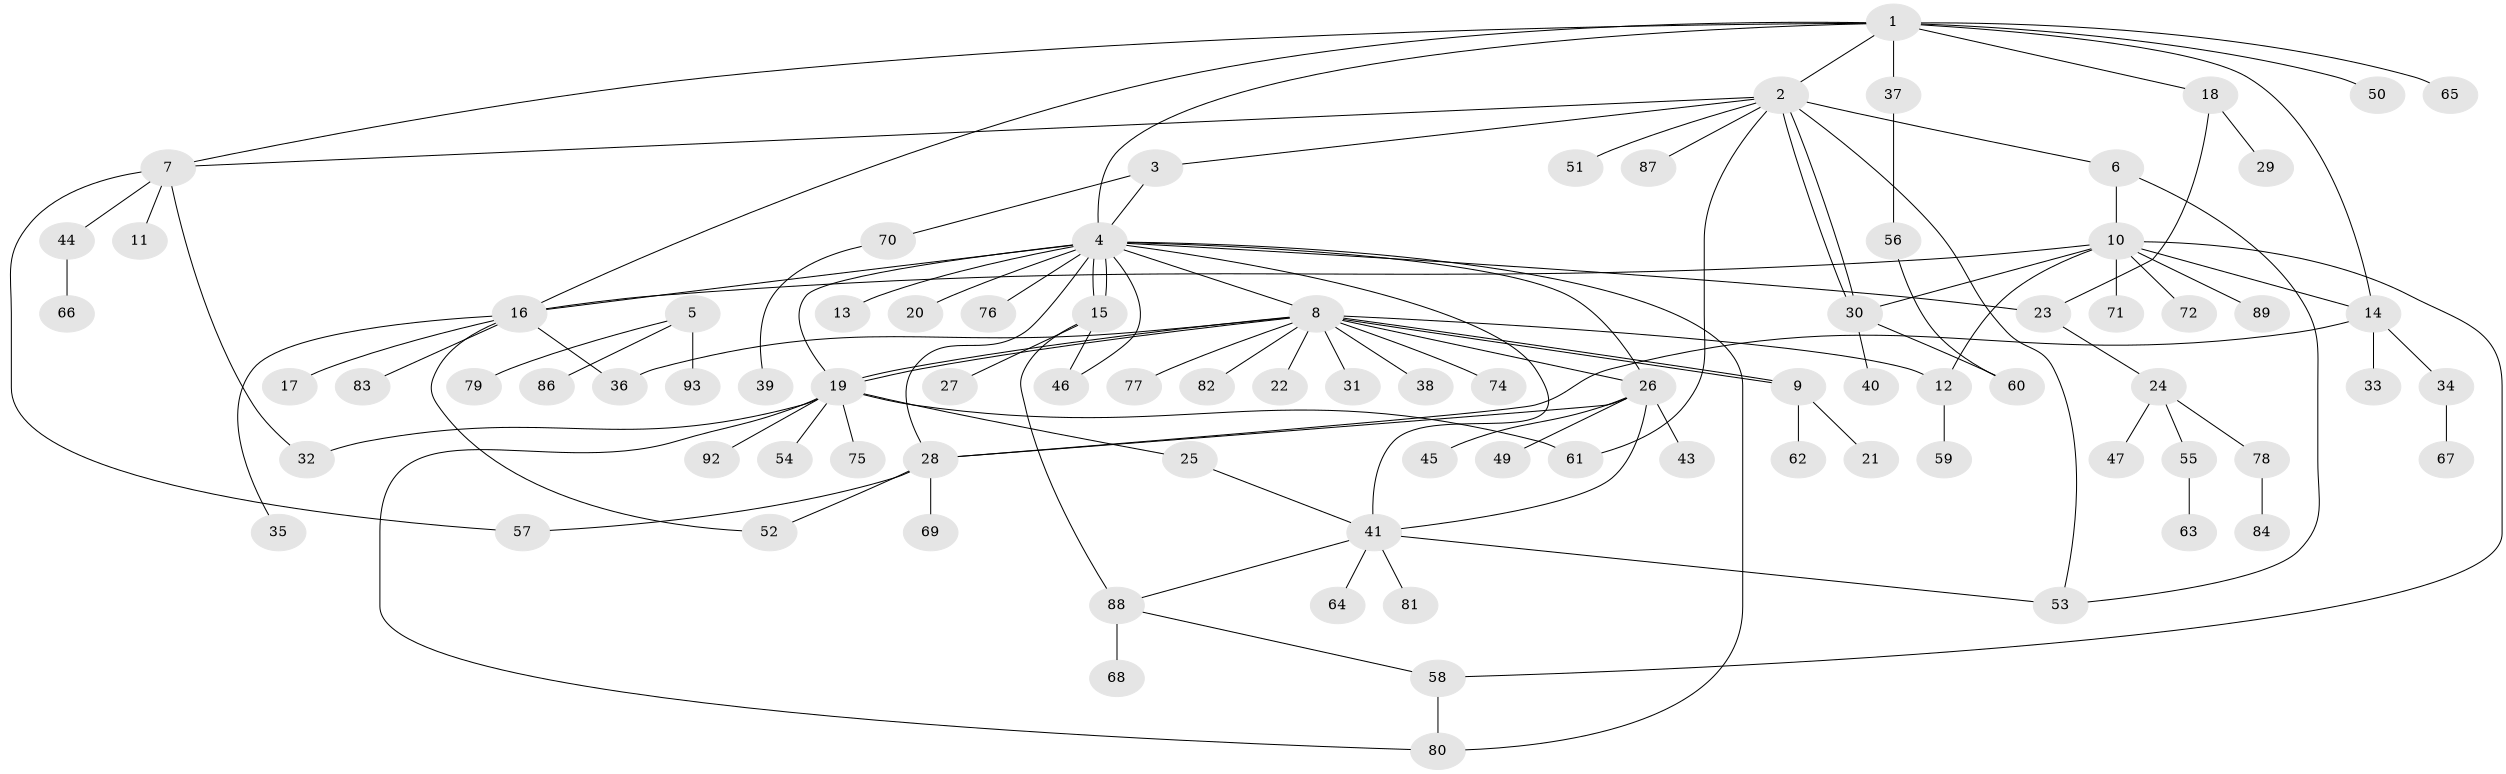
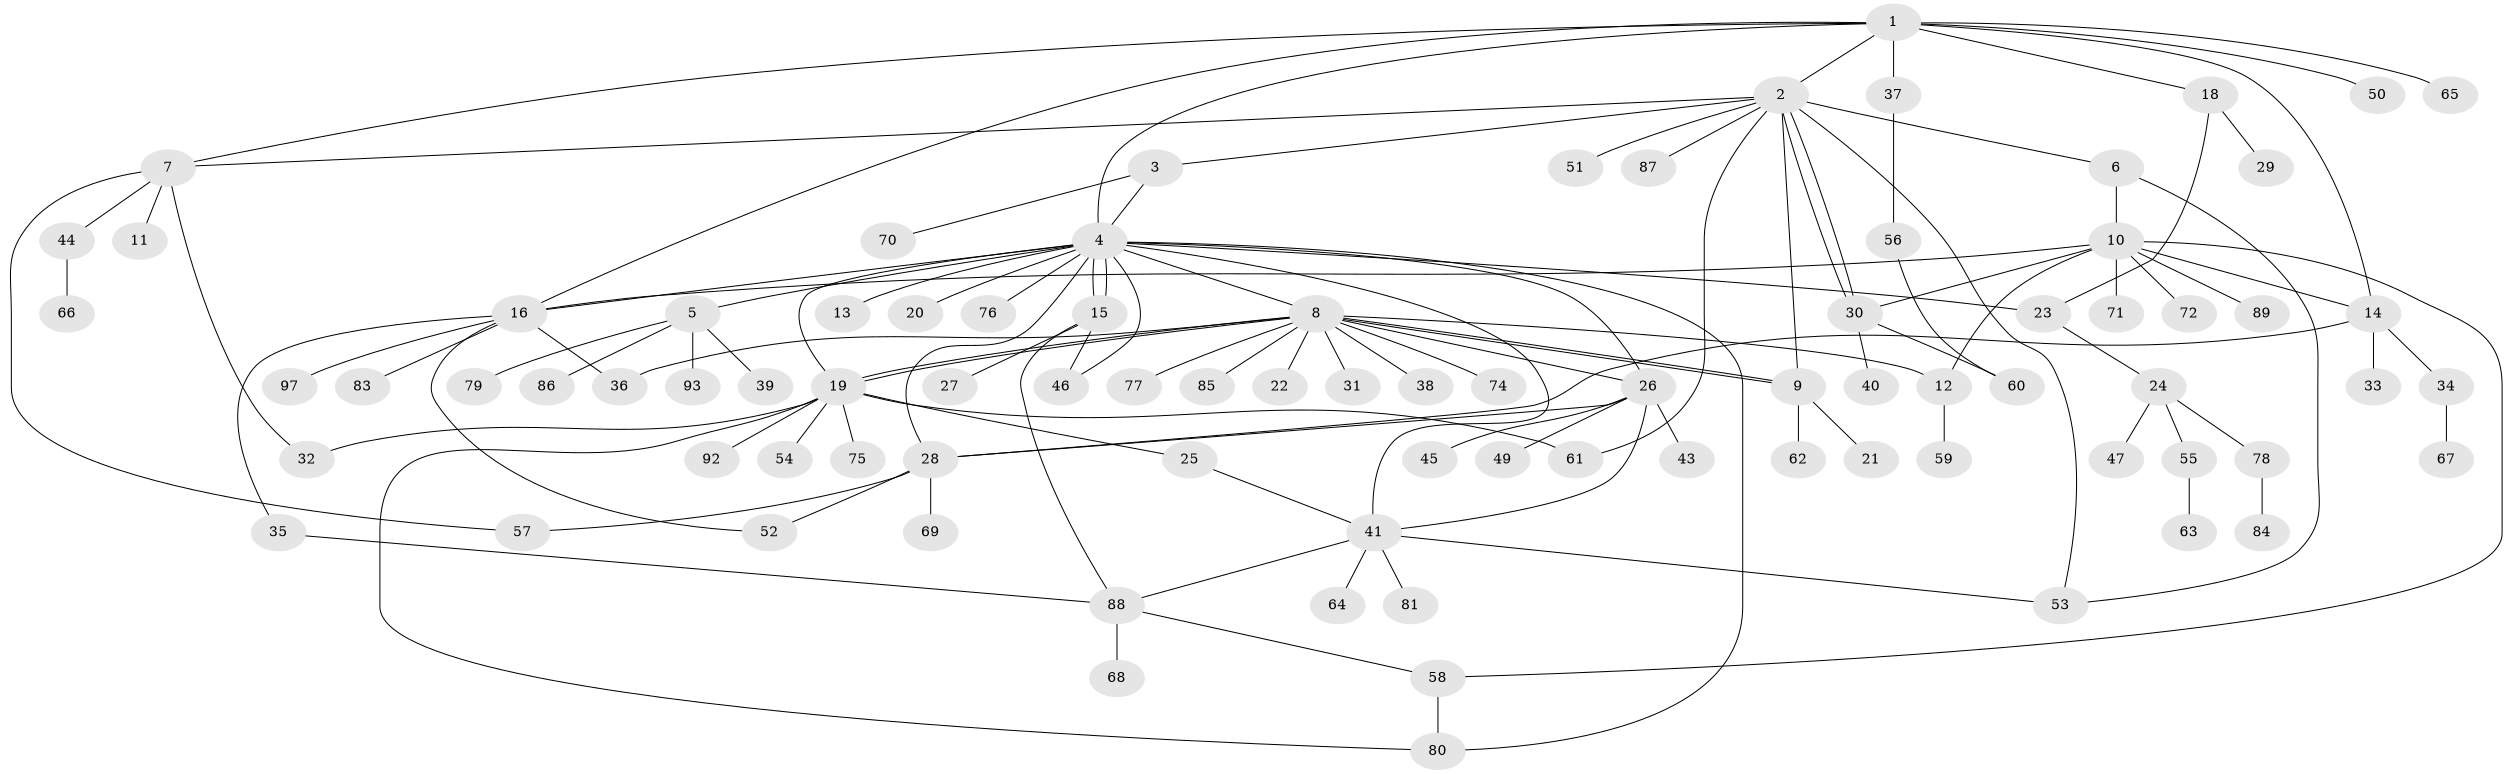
  graph {
    node [color=gray90 style=filled]
    1
    2
    4
    7
    14
    16
    18
    37
    50
    65
    3
    6
    9
    30
    51
    53
    61
    87
    5
    8
    13
    15
    19
    20
    23
    26
    28
    41
    76
    80
    46
    11
    32
    44
    57
    33
    34
    36
-   17
+   17 [label=97]
    35
    52
    83
    29
    56
    70
    10
    21
    62
    40
    60
    39
    n52 [label=93]
    79
    86
    12
    22
    31
    38
    74
    77
-   82
+   82 [label=85]
    27
    n63 [label=88]
    25
    n65 [label=92]
    54
    75
    24
    43
    45
    49
    69
    64
    81
    58
    71
    72
    n78 [label=89]
    66
    59
    67
    68
    47
    55
    78
    63
    84
    1 -- 2
    1 -- 4
    1 -- 7
    1 -- 14
    1 -- 16
    1 -- 18
    1 -- 37
    1 -- 50
    1 -- 65
    2 -- 7
    2 -- 3
    2 -- 6
+   2 -- 9
    2 -- 30
    2 -- 30
    2 -- 51
    2 -- 53
    2 -- 61
    2 -- 87
    4 -- 16
+   4 -- 5
    4 -- 8
    4 -- 13
    4 -- 15
    4 -- 15
    4 -- 19
    4 -- 20
    4 -- 23
    4 -- 26
    4 -- 28
    4 -- 41
    4 -- 76
    4 -- 80
    4 -- 46
    7 -- 11
    7 -- 32
    7 -- 44
    7 -- 57
    14 -- 28
    14 -- 33
    14 -- 34
    16 -- 36
    16 -- 17
    16 -- 35
    16 -- 52
    16 -- 83
    18 -- 23
    18 -- 29
    37 -- 56
    3 -- 4
    3 -- 70
    6 -- 53
    6 -- 10
    9 -- 21
    9 -- 62
    30 -- 40
    30 -- 60
-   70 -- 39
+   5 -- 39
    5 -- n52
    5 -- 79
    5 -- 86
    8 -- 9
    8 -- 9
    8 -- 19
    8 -- 19
    8 -- 26
    8 -- 36
    8 -- 12
    8 -- 22
    8 -- 31
    8 -- 38
    8 -- 74
    8 -- 77
    8 -- 82
    15 -- 46
    15 -- 27
    15 -- n63
    19 -- 61
    19 -- 80
    19 -- 32
    19 -- 25
    19 -- n65
    19 -- 54
    19 -- 75
    23 -- 24
    26 -- 28
    26 -- 41
    26 -- 43
    26 -- 45
    26 -- 49
    28 -- 57
    28 -- 52
    28 -- 69
    41 -- 53
    41 -- n63
    41 -- 64
    41 -- 81
    44 -- 66
    34 -- 67
+   35 -- n63
    56 -- 60
    10 -- 14
    10 -- 16
    10 -- 30
    10 -- 12
    10 -- 58
    10 -- 71
    10 -- 72
    10 -- n78
    12 -- 59
    n63 -- 58
    n63 -- 68
    25 -- 41
    24 -- 47
    24 -- 55
    24 -- 78
    58 -- 80
    55 -- 63
    78 -- 84
  }
